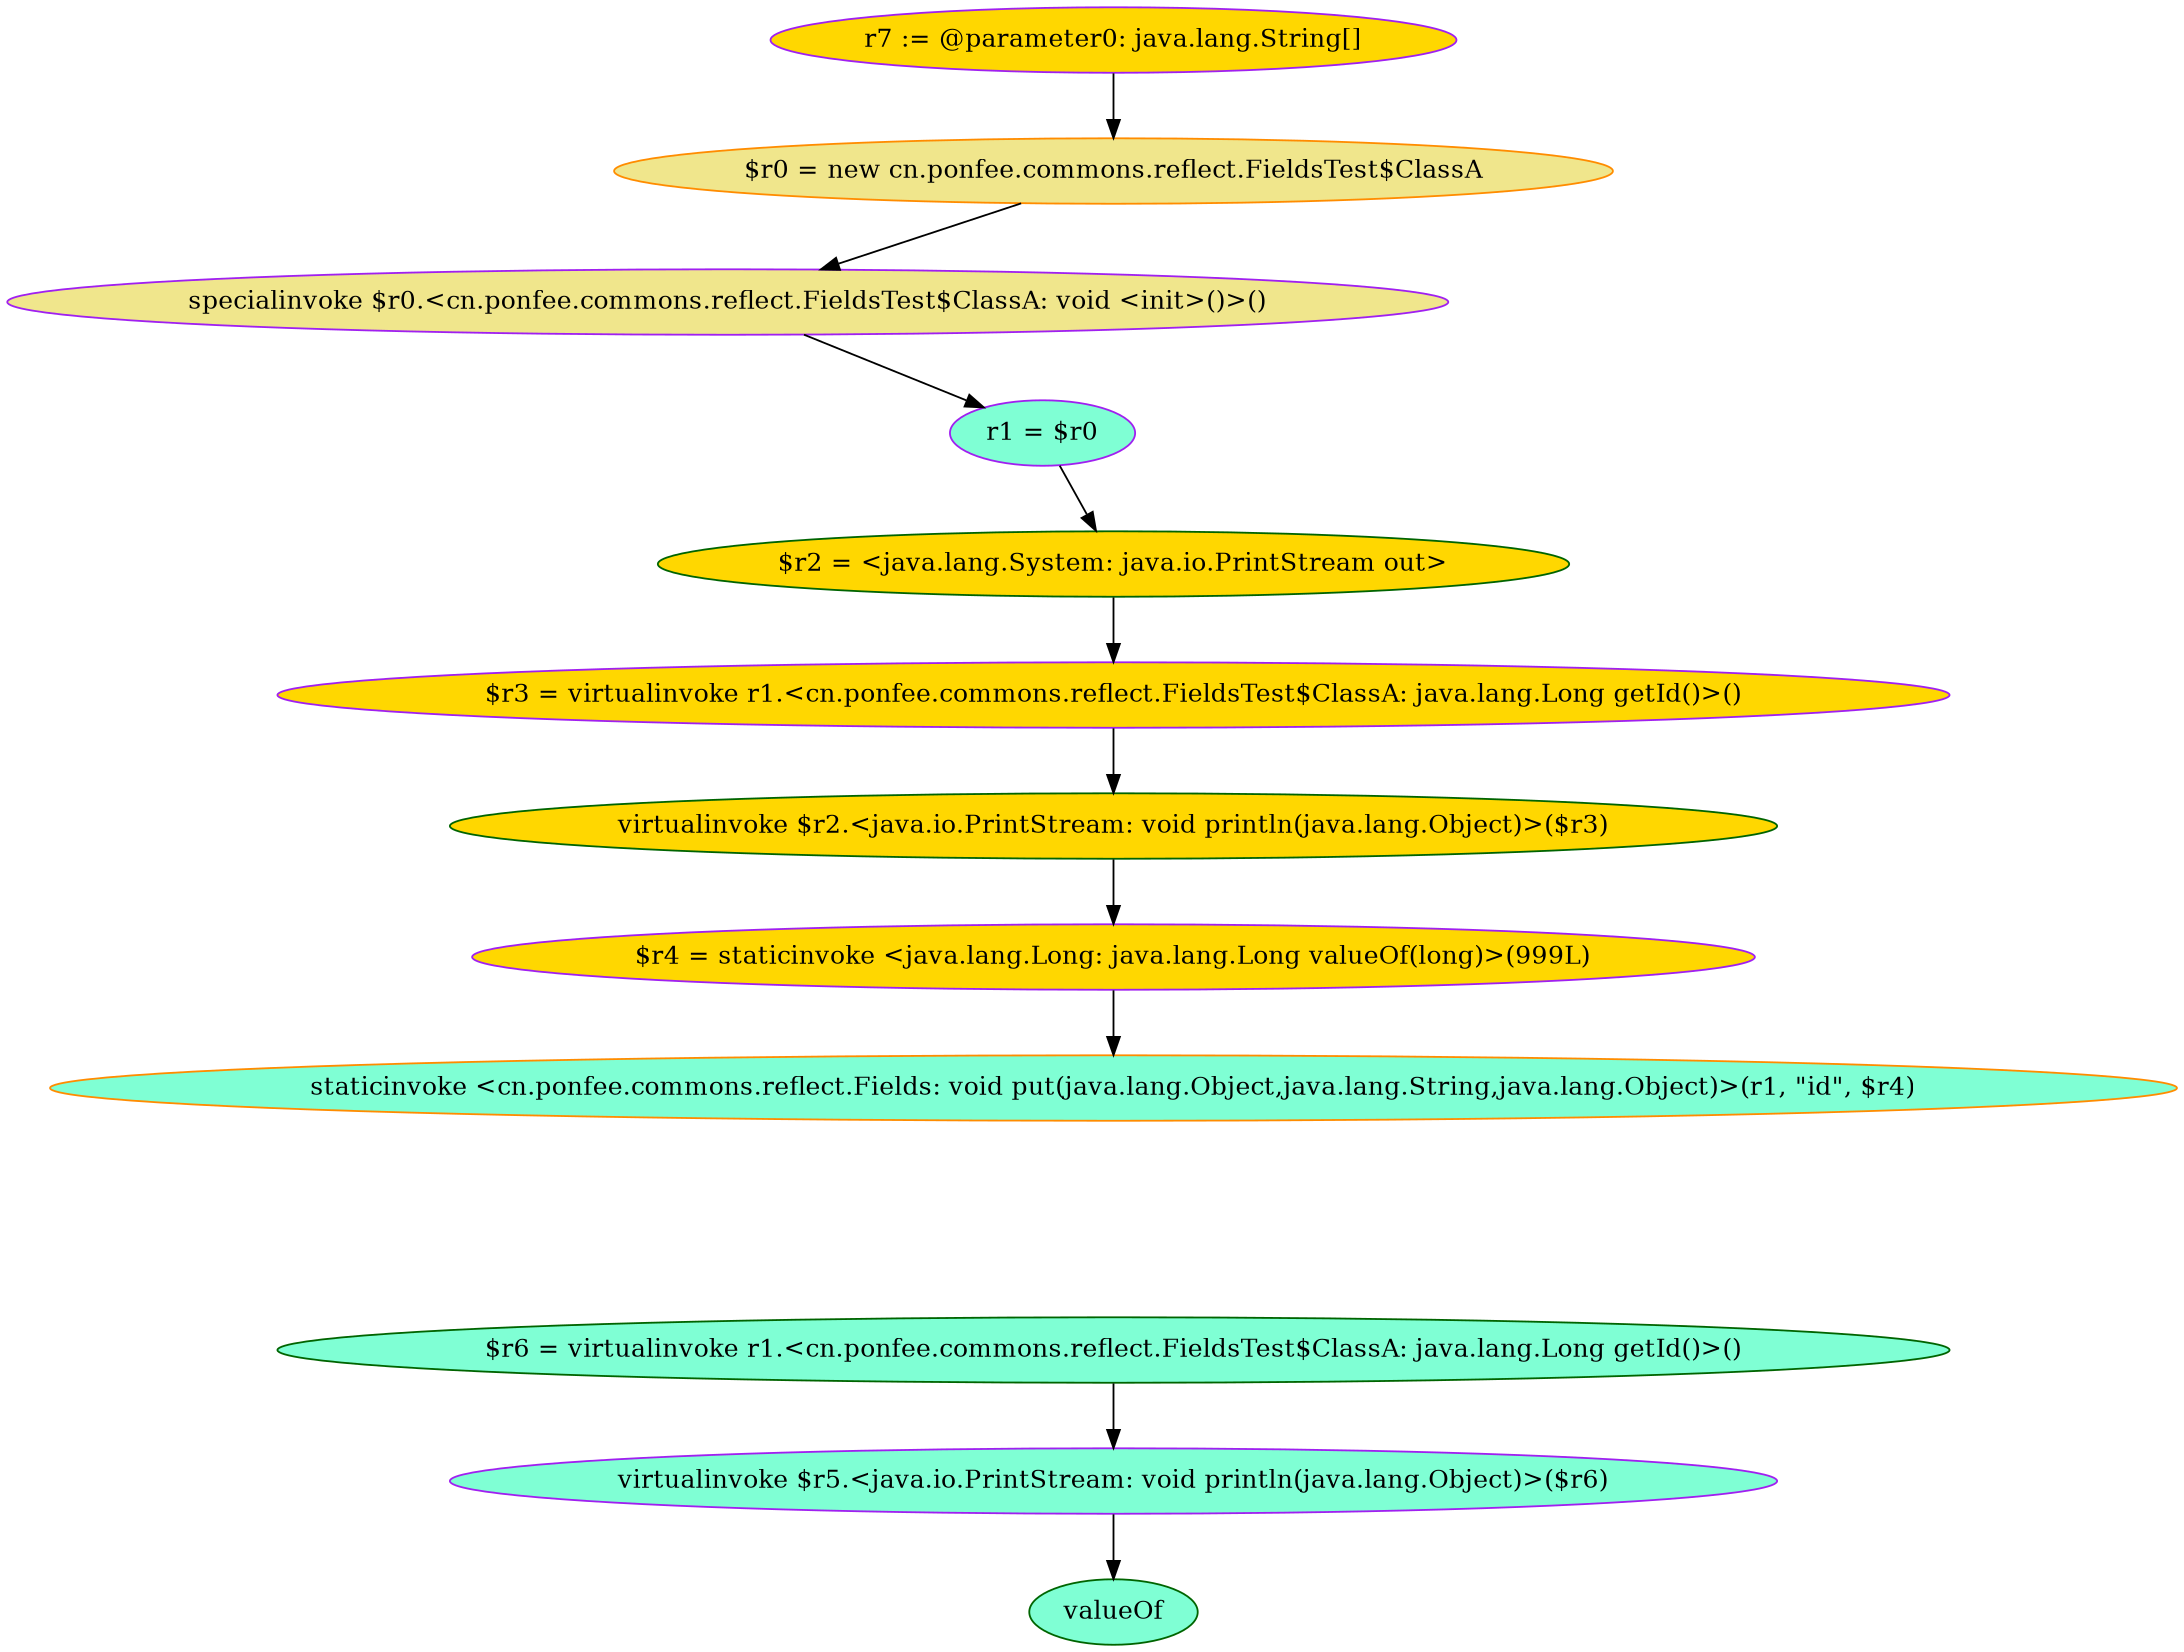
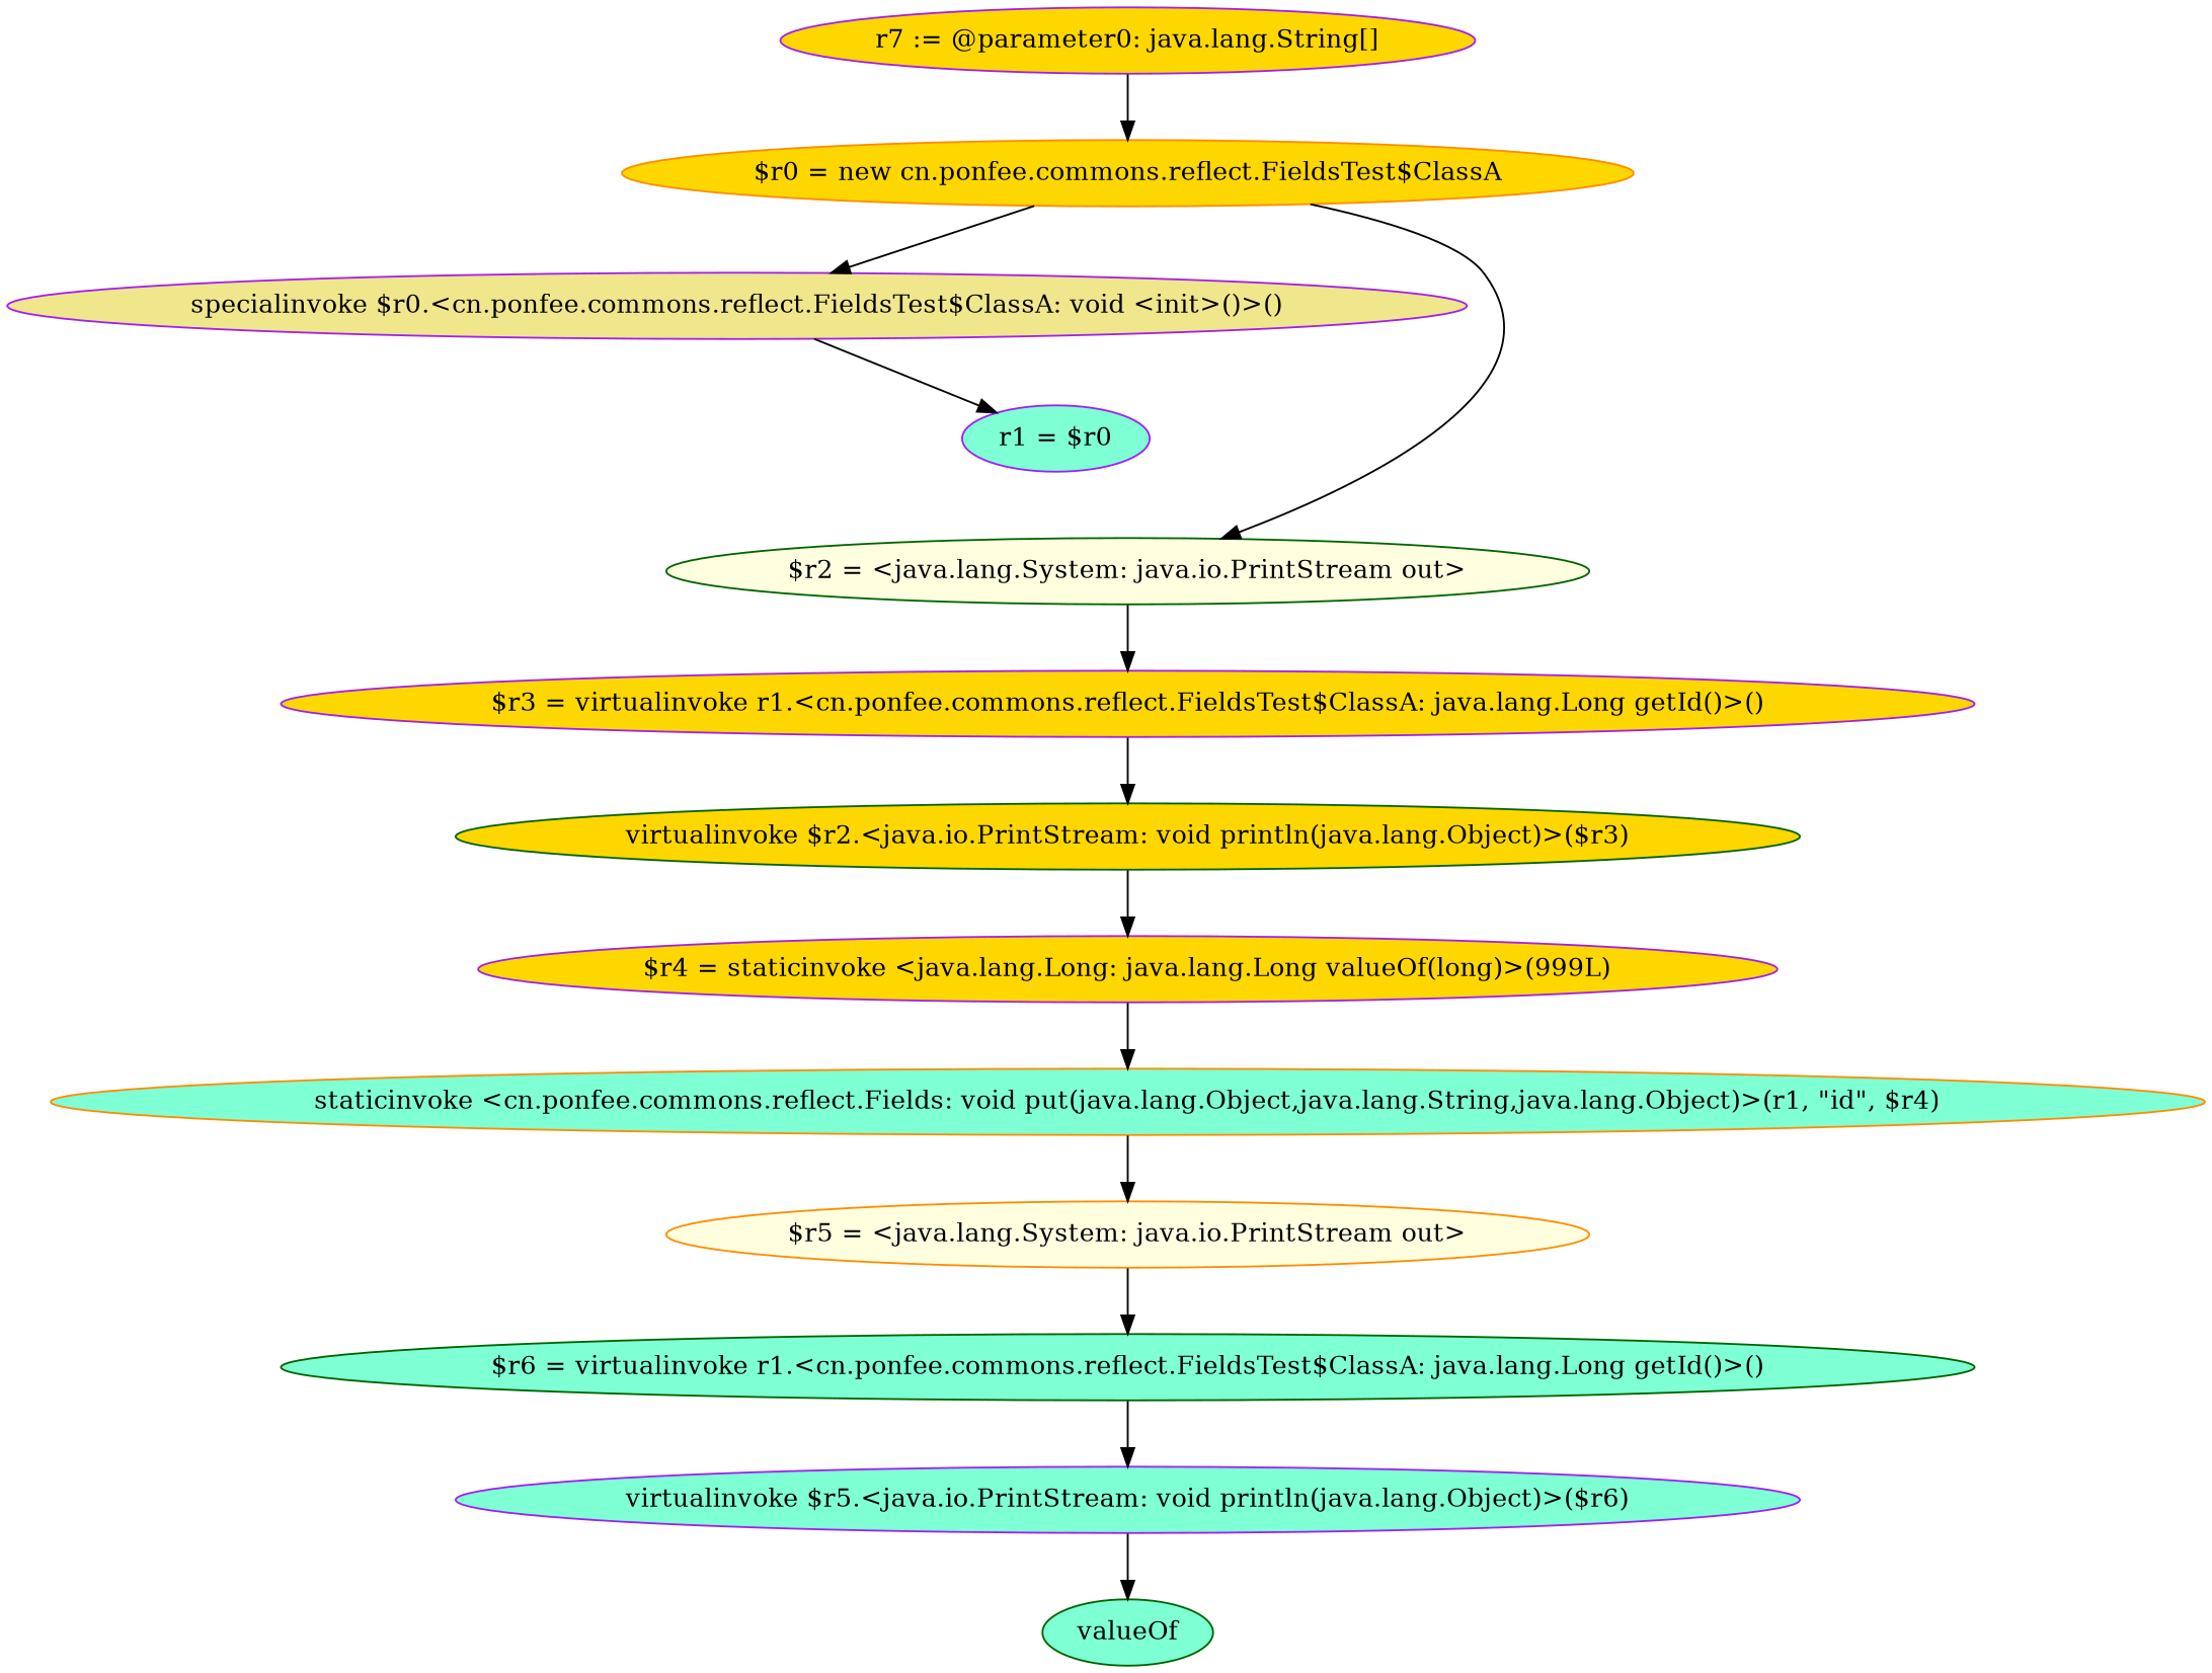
  digraph {
    node [color=purple fillcolor=aquamarine style=filled]
    "r7 := @parameter0: java.lang.String[]" [fillcolor=gold]
-   "$r0 = new cn.ponfee.commons.reflect.FieldsTest$ClassA" [color=darkorange fillcolor=khaki]
+   "$r0 = new cn.ponfee.commons.reflect.FieldsTest$ClassA" [color=darkorange fillcolor=gold]
    "specialinvoke $r0.<cn.ponfee.commons.reflect.FieldsTest$ClassA: void <init>()>()" [fillcolor=khaki]
    "r1 = $r0"
-   "$r2 = <java.lang.System: java.io.PrintStream out>" [color=darkgreen fillcolor=gold]
+   "$r2 = <java.lang.System: java.io.PrintStream out>" [color=darkgreen fillcolor=lightyellow]
    "$r3 = virtualinvoke r1.<cn.ponfee.commons.reflect.FieldsTest$ClassA: java.lang.Long getId()>()" [fillcolor=gold]
    "virtualinvoke $r2.<java.io.PrintStream: void println(java.lang.Object)>($r3)" [color=darkgreen fillcolor=gold]
    "$r4 = staticinvoke <java.lang.Long: java.lang.Long valueOf(long)>(999L)" [fillcolor=gold]
    "staticinvoke <cn.ponfee.commons.reflect.Fields: void put(java.lang.Object,java.lang.String,java.lang.Object)>(r1, \"id\", $r4)" [color=darkorange]
+   "$r5 = <java.lang.System: java.io.PrintStream out>" [color=darkorange fillcolor=lightyellow]
    "$r6 = virtualinvoke r1.<cn.ponfee.commons.reflect.FieldsTest$ClassA: java.lang.Long getId()>()" [color=darkgreen]
    "virtualinvoke $r5.<java.io.PrintStream: void println(java.lang.Object)>($r6)"
    n13 [color=darkgreen label=valueOf]
    "r7 := @parameter0: java.lang.String[]" -> "$r0 = new cn.ponfee.commons.reflect.FieldsTest$ClassA"
    "$r0 = new cn.ponfee.commons.reflect.FieldsTest$ClassA" -> "specialinvoke $r0.<cn.ponfee.commons.reflect.FieldsTest$ClassA: void <init>()>()"
    "specialinvoke $r0.<cn.ponfee.commons.reflect.FieldsTest$ClassA: void <init>()>()" -> "r1 = $r0"
-   "r1 = $r0" -> "$r2 = <java.lang.System: java.io.PrintStream out>"
+   "$r0 = new cn.ponfee.commons.reflect.FieldsTest$ClassA" -> "$r2 = <java.lang.System: java.io.PrintStream out>"
    "$r2 = <java.lang.System: java.io.PrintStream out>" -> "$r3 = virtualinvoke r1.<cn.ponfee.commons.reflect.FieldsTest$ClassA: java.lang.Long getId()>()"
    "$r3 = virtualinvoke r1.<cn.ponfee.commons.reflect.FieldsTest$ClassA: java.lang.Long getId()>()" -> "virtualinvoke $r2.<java.io.PrintStream: void println(java.lang.Object)>($r3)"
    "virtualinvoke $r2.<java.io.PrintStream: void println(java.lang.Object)>($r3)" -> "$r4 = staticinvoke <java.lang.Long: java.lang.Long valueOf(long)>(999L)"
    "$r4 = staticinvoke <java.lang.Long: java.lang.Long valueOf(long)>(999L)" -> "staticinvoke <cn.ponfee.commons.reflect.Fields: void put(java.lang.Object,java.lang.String,java.lang.Object)>(r1, \"id\", $r4)"
+   "staticinvoke <cn.ponfee.commons.reflect.Fields: void put(java.lang.Object,java.lang.String,java.lang.Object)>(r1, \"id\", $r4)" -> "$r5 = <java.lang.System: java.io.PrintStream out>"
+   "$r5 = <java.lang.System: java.io.PrintStream out>" -> "$r6 = virtualinvoke r1.<cn.ponfee.commons.reflect.FieldsTest$ClassA: java.lang.Long getId()>()"
    "$r6 = virtualinvoke r1.<cn.ponfee.commons.reflect.FieldsTest$ClassA: java.lang.Long getId()>()" -> "virtualinvoke $r5.<java.io.PrintStream: void println(java.lang.Object)>($r6)"
    "virtualinvoke $r5.<java.io.PrintStream: void println(java.lang.Object)>($r6)" -> n13
  }
